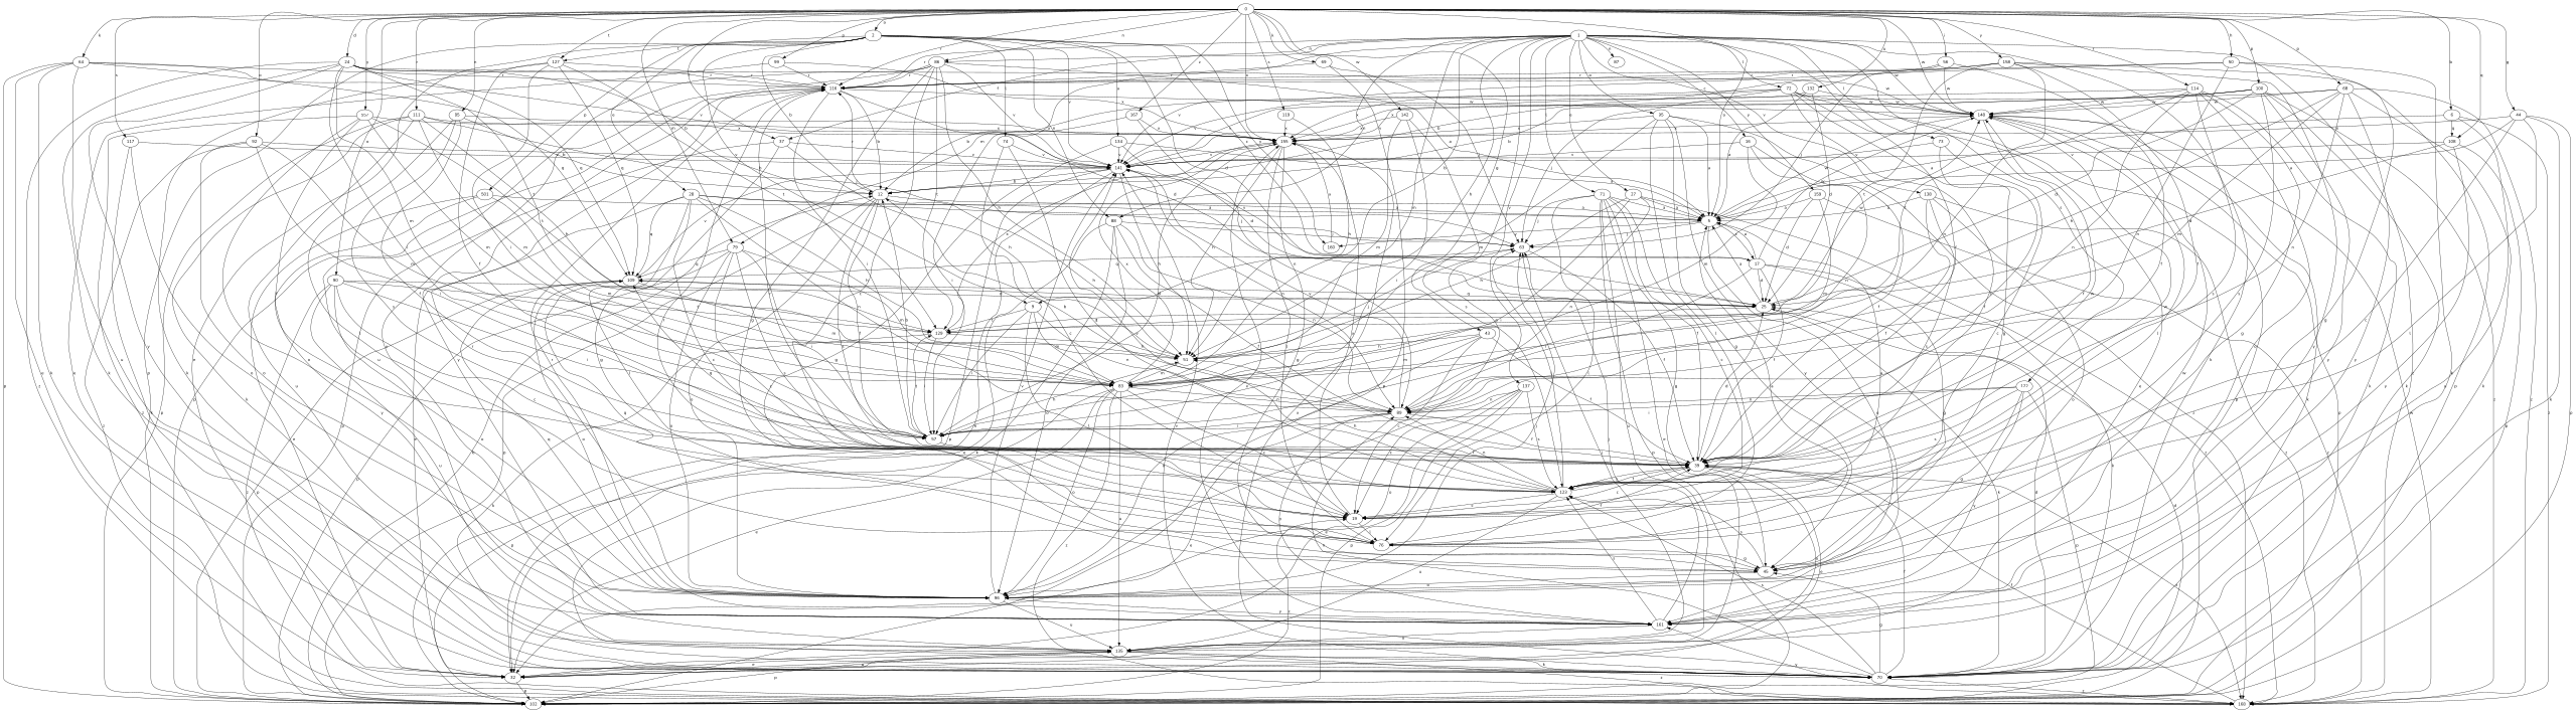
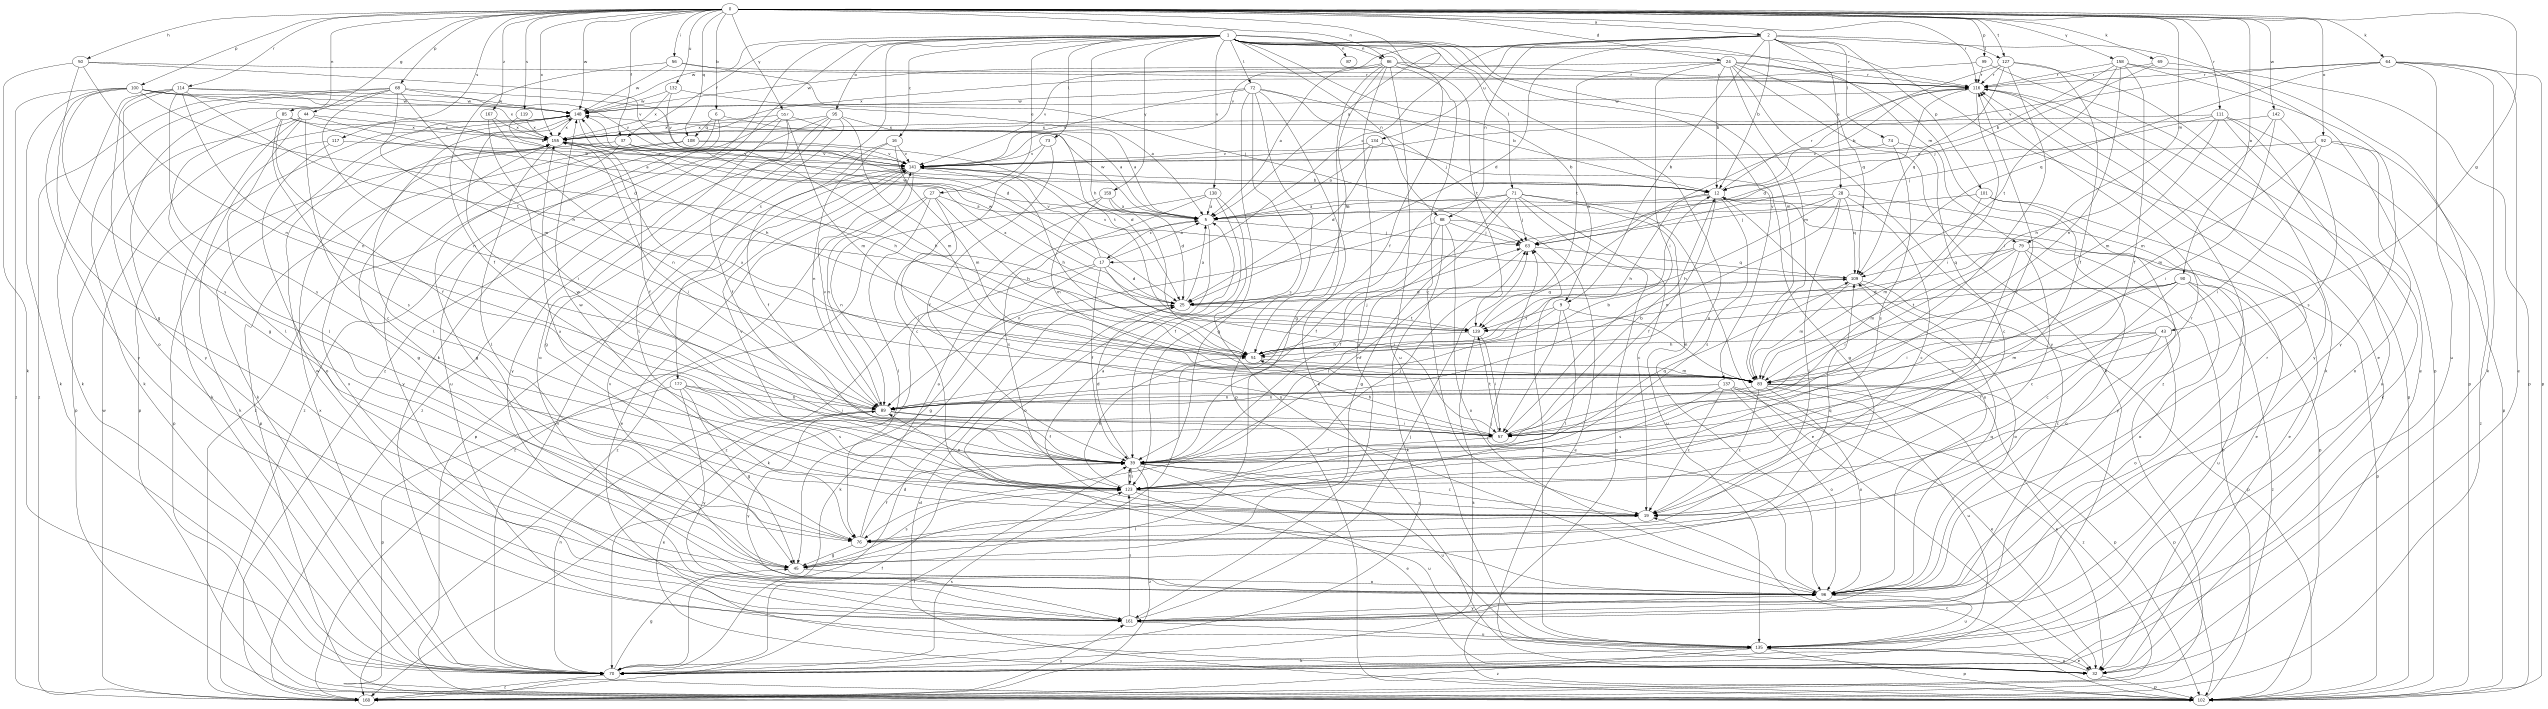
  strict digraph {
    fontname=Nunito
    node [fontname=Nunito]
    edge [fontname=Nunito]
    0
    2
    5
    6
    24
    37
    43
    44
    50
    56
    64
    69
    79
    85
    86
    90
    92
    n18 [label=68]
    99
    100
    108
    111
    114
    116
    117
    119
    127
    132
    142
    148
    155
    n32 [label=557]
    158
    167
    9
    88
    12
    17
    25
    28
    32
    74
-   101 [label=501]
+   101
    102
    134
    141
-   160
    96
    63
    168
    135
    70
    83
    57
    129
    109
    161
    51
    45
    39
    19
    76
    89
    123
    1
    16
    27
    71
    72
    73
    87
    95
    122
    137
    138
    159
    0 -> 2 [label=a]
    0 -> 5 [label=a]
    0 -> 6 [label=b]
    0 -> 24 [label=d]
    0 -> 37 [label=f]
    0 -> 43 [label=g]
    0 -> 44 [label=g]
    0 -> 50 [label=h]
    0 -> 56 [label=i]
    0 -> 64 [label=k]
    0 -> 69 [label=k]
    0 -> 79 [label=m]
    0 -> 85 [label=n]
    0 -> 86 [label=n]
    0 -> 90 [label=o]
    0 -> 92 [label=o]
    0 -> n18 [label=p]
    0 -> 99 [label=p]
    0 -> 100 [label=p]
    0 -> 108 [label=q]
    0 -> 111 [label=r]
    0 -> 114 [label=r]
    0 -> 116 [label=r]
    0 -> 117 [label=s]
    0 -> 119 [label=s]
    0 -> 127 [label=t]
    0 -> 132 [label=u]
    0 -> 142 [label=w]
    0 -> 148 [label=w]
    0 -> 155 [label=x]
    0 -> n32 [label=y]
    0 -> 158 [label=y]
    0 -> 167 [label=z]
    2 -> 127 [label=t]
    2 -> 9 [label=b]
    2 -> 88 [label=n]
    2 -> 12 [label=b]
    2 -> 17 [label=c]
    2 -> 25 [label=d]
    2 -> 28 [label=e]
    2 -> 32 [label=e]
    2 -> 74 [label=l]
    2 -> 101 [label=p]
    2 -> 102 [label=p]
    2 -> 134 [label=u]
    2 -> 141 [label=v]
-   2 -> 160 [label=y]
    5 -> 148 [label=w]
    5 -> 17 [label=c]
-   5 -> 160 [label=y]
    5 -> 96 [label=o]
    5 -> 63 [label=j]
    6 -> 5 [label=a]
    6 -> 108 [label=q]
    6 -> 168 [label=z]
    6 -> 135 [label=u]
    24 -> 116 [label=r]
    24 -> 148 [label=w]
    24 -> 12 [label=b]
    24 -> 168 [label=z]
    24 -> 70 [label=k]
    24 -> 83 [label=m]
    24 -> 57 [label=i]
    24 -> 129 [label=t]
    24 -> 109 [label=q]
    24 -> 161 [label=y]
    37 -> 102 [label=p]
    37 -> 141 [label=v]
    37 -> 51 [label=h]
    37 -> 45 [label=g]
    43 -> 96 [label=o]
    43 -> 83 [label=m]
    43 -> 51 [label=h]
    43 -> 39 [label=f]
    43 -> 19 [label=c]
    44 -> 5 [label=a]
    44 -> 155 [label=x]
    44 -> 102 [label=p]
    44 -> 70 [label=k]
    44 -> 19 [label=c]
    44 -> 76 [label=l]
    50 -> 116 [label=r]
    50 -> 141 [label=v]
    50 -> 70 [label=k]
    50 -> 45 [label=g]
    50 -> 89 [label=n]
    56 -> 116 [label=r]
    56 -> 148 [label=w]
    56 -> 63 [label=j]
    56 -> 39 [label=f]
    64 -> 116 [label=r]
    64 -> 32 [label=e]
    64 -> 102 [label=p]
    64 -> 141 [label=v]
    64 -> 135 [label=u]
    64 -> 70 [label=k]
    64 -> 109 [label=q]
    69 -> 116 [label=r]
    69 -> 102 [label=p]
    69 -> 63 [label=j]
    79 -> 102 [label=p]
    79 -> 96 [label=o]
    79 -> 83 [label=m]
    79 -> 57 [label=i]
    79 -> 109 [label=q]
    79 -> 19 [label=c]
    79 -> 123 [label=s]
    85 -> 155 [label=x]
    85 -> 12 [label=b]
    85 -> 39 [label=f]
    85 -> 76 [label=l]
    85 -> 123 [label=s]
    86 -> 5 [label=a]
    86 -> 116 [label=r]
    86 -> 141 [label=v]
    86 -> 135 [label=u]
    86 -> 129 [label=t]
    86 -> 161 [label=y]
    86 -> 51 [label=h]
    86 -> 45 [label=g]
    86 -> 19 [label=c]
    90 -> 25 [label=d]
    90 -> 96 [label=o]
    90 -> 168 [label=z]
    90 -> 135 [label=u]
    90 -> 57 [label=i]
    90 -> 129 [label=t]
    90 -> 19 [label=c]
    92 -> 141 [label=v]
    92 -> 96 [label=o]
    92 -> 168 [label=z]
    92 -> 83 [label=m]
    92 -> 57 [label=i]
    n18 -> 148 [label=w]
    n18 -> 141 [label=v]
    n18 -> 168 [label=z]
    n18 -> 70 [label=k]
    n18 -> 83 [label=m]
    n18 -> 161 [label=y]
    n18 -> 51 [label=h]
    n18 -> 89 [label=n]
    99 -> 116 [label=r]
    99 -> 155 [label=x]
    99 -> 32 [label=e]
    100 -> 148 [label=w]
    100 -> 155 [label=x]
    100 -> 12 [label=b]
    100 -> 25 [label=d]
    100 -> 168 [label=z]
    100 -> 70 [label=k]
    100 -> 161 [label=y]
    100 -> 123 [label=s]
    108 -> 25 [label=d]
    108 -> 102 [label=p]
    108 -> 141 [label=v]
    108 -> 161 [label=y]
    111 -> 155 [label=x]
    111 -> 102 [label=p]
    111 -> 63 [label=j]
    111 -> 135 [label=u]
    111 -> 70 [label=k]
    111 -> 83 [label=m]
    111 -> 51 [label=h]
    114 -> 148 [label=w]
    114 -> 141 [label=v]
    114 -> 96 [label=o]
    114 -> 70 [label=k]
    114 -> 129 [label=t]
    114 -> 45 [label=g]
    114 -> 89 [label=n]
    114 -> 123 [label=s]
    116 -> 148 [label=w]
    116 -> 12 [label=b]
    116 -> 25 [label=d]
    116 -> 102 [label=p]
    116 -> 57 [label=i]
    116 -> 161 [label=y]
    117 -> 141 [label=v]
    117 -> 96 [label=o]
    117 -> 70 [label=k]
    119 -> 155 [label=x]
    119 -> 51 [label=h]
    127 -> 116 [label=r]
    127 -> 70 [label=k]
    127 -> 57 [label=i]
    127 -> 129 [label=t]
    127 -> 109 [label=q]
    127 -> 39 [label=f]
    132 -> 5 [label=a]
    132 -> 148 [label=w]
    132 -> 155 [label=x]
    132 -> 25 [label=d]
    142 -> 155 [label=x]
    142 -> 83 [label=m]
    142 -> 57 [label=i]
    142 -> 123 [label=s]
    148 -> 155 [label=x]
    148 -> 102 [label=p]
    148 -> 70 [label=k]
    148 -> 39 [label=f]
    148 -> 76 [label=l]
    155 -> 141 [label=v]
    155 -> 57 [label=i]
    155 -> 51 [label=h]
    155 -> 45 [label=g]
    155 -> 76 [label=l]
    n32 -> 155 [label=x]
    n32 -> 96 [label=o]
    n32 -> 168 [label=z]
    n32 -> 83 [label=m]
    n32 -> 129 [label=t]
    n32 -> 39 [label=f]
    158 -> 116 [label=r]
    158 -> 12 [label=b]
    158 -> 102 [label=p]
    158 -> 129 [label=t]
    158 -> 161 [label=y]
    158 -> 39 [label=f]
    158 -> 89 [label=n]
    167 -> 155 [label=x]
    167 -> 57 [label=i]
    167 -> 89 [label=n]
    9 -> 83 [label=m]
    9 -> 57 [label=i]
    9 -> 129 [label=t]
    9 -> 76 [label=l]
    9 -> 89 [label=n]
    88 -> 32 [label=e]
    88 -> 96 [label=o]
    88 -> 63 [label=j]
    88 -> 70 [label=k]
    88 -> 39 [label=f]
    88 -> 89 [label=n]
    12 -> 5 [label=a]
    12 -> 116 [label=r]
    12 -> 102 [label=p]
    12 -> 96 [label=o]
    12 -> 51 [label=h]
    12 -> 39 [label=f]
    12 -> 123 [label=s]
    17 -> 5 [label=a]
    17 -> 148 [label=w]
    17 -> 25 [label=d]
    17 -> 141 [label=v]
    17 -> 70 [label=k]
    17 -> 57 [label=i]
    17 -> 45 [label=g]
    17 -> 39 [label=f]
    25 -> 5 [label=a]
    25 -> 148 [label=w]
    25 -> 70 [label=k]
    25 -> 129 [label=t]
    25 -> 109 [label=q]
    28 -> 5 [label=a]
    28 -> 32 [label=e]
    28 -> 63 [label=j]
    28 -> 109 [label=q]
    28 -> 51 [label=h]
    28 -> 19 [label=c]
    28 -> 76 [label=l]
    28 -> 89 [label=n]
    32 -> 102 [label=p]
    32 -> 135 [label=u]
    74 -> 141 [label=v]
    74 -> 19 [label=c]
    74 -> 123 [label=s]
    101 -> 5 [label=a]
    101 -> 32 [label=e]
    101 -> 83 [label=m]
    101 -> 161 [label=y]
    102 -> 12 [label=b]
    102 -> 25 [label=d]
    102 -> 19 [label=c]
    134 -> 5 [label=a]
    134 -> 25 [label=d]
    134 -> 141 [label=v]
    134 -> 45 [label=g]
    141 -> 12 [label=b]
    141 -> 32 [label=e]
    141 -> 102 [label=p]
    141 -> 51 [label=h]
    141 -> 89 [label=n]
-   160 -> 155 [label=x]
    96 -> 116 [label=r]
    96 -> 141 [label=v]
    96 -> 63 [label=j]
    96 -> 135 [label=u]
    96 -> 109 [label=q]
    96 -> 161 [label=y]
    63 -> 109 [label=q]
    63 -> 39 [label=f]
    168 -> 148 [label=w]
    168 -> 161 [label=y]
    168 -> 39 [label=f]
    135 -> 32 [label=e]
    135 -> 102 [label=p]
    135 -> 63 [label=j]
    135 -> 168 [label=z]
    135 -> 70 [label=k]
    70 -> 155 [label=x]
    70 -> 25 [label=d]
    70 -> 141 [label=v]
    70 -> 168 [label=z]
    70 -> 45 [label=g]
    70 -> 39 [label=f]
    70 -> 89 [label=n]
    70 -> 123 [label=s]
    83 -> 155 [label=x]
    83 -> 32 [label=e]
    83 -> 102 [label=p]
    83 -> 96 [label=o]
    83 -> 168 [label=z]
    83 -> 135 [label=u]
    83 -> 19 [label=c]
    83 -> 89 [label=n]
    57 -> 12 [label=b]
    57 -> 129 [label=t]
    57 -> 51 [label=h]
    57 -> 39 [label=f]
    129 -> 155 [label=x]
    129 -> 70 [label=k]
    129 -> 57 [label=i]
    129 -> 51 [label=h]
    109 -> 25 [label=d]
    109 -> 102 [label=p]
    109 -> 141 [label=v]
    109 -> 96 [label=o]
    109 -> 83 [label=m]
    161 -> 116 [label=r]
    161 -> 148 [label=w]
    161 -> 155 [label=x]
    161 -> 63 [label=j]
    161 -> 135 [label=u]
    161 -> 123 [label=s]
    51 -> 63 [label=j]
    51 -> 83 [label=m]
    45 -> 96 [label=o]
    45 -> 123 [label=s]
    39 -> 148 [label=w]
    39 -> 25 [label=d]
    39 -> 32 [label=e]
    39 -> 168 [label=z]
    39 -> 135 [label=u]
    39 -> 109 [label=q]
    39 -> 19 [label=c]
    39 -> 123 [label=s]
    19 -> 5 [label=a]
    19 -> 155 [label=x]
    19 -> 76 [label=l]
    76 -> 5 [label=a]
    76 -> 116 [label=r]
    76 -> 109 [label=q]
    76 -> 45 [label=g]
    76 -> 39 [label=f]
    89 -> 12 [label=b]
    89 -> 32 [label=e]
    89 -> 141 [label=v]
    89 -> 57 [label=i]
    89 -> 161 [label=y]
    89 -> 39 [label=f]
    123 -> 116 [label=r]
    123 -> 148 [label=w]
    123 -> 141 [label=v]
    123 -> 63 [label=j]
    123 -> 135 [label=u]
    123 -> 51 [label=h]
    123 -> 39 [label=f]
    123 -> 19 [label=c]
    123 -> 89 [label=n]
    1 -> 37 [label=f]
    1 -> 79 [label=m]
    1 -> 86 [label=n]
    1 -> 116 [label=r]
    1 -> 148 [label=w]
    1 -> 9 [label=b]
    1 -> 88 [label=n]
    1 -> 96 [label=o]
    1 -> 168 [label=z]
    1 -> 70 [label=k]
    1 -> 83 [label=m]
    1 -> 51 [label=h]
    1 -> 39 [label=f]
    1 -> 16 [label=c]
    1 -> 27 [label=e]
    1 -> 71 [label=l]
    1 -> 72 [label=l]
    1 -> 73 [label=l]
    1 -> 87 [label=n]
    1 -> 95 [label=o]
    1 -> 122 [label=s]
    1 -> 137 [label=v]
    1 -> 138 [label=v]
    1 -> 159 [label=y]
    16 -> 141 [label=v]
    16 -> 83 [label=m]
    16 -> 39 [label=f]
    16 -> 89 [label=n]
    27 -> 5 [label=a]
    27 -> 168 [label=z]
    27 -> 57 [label=i]
    27 -> 51 [label=h]
+   27 -> 76 [label=l]
    27 -> 89 [label=n]
    71 -> 5 [label=a]
    71 -> 32 [label=e]
    71 -> 102 [label=p]
    71 -> 63 [label=j]
    71 -> 135 [label=u]
    71 -> 45 [label=g]
    71 -> 39 [label=f]
    71 -> 19 [label=c]
    71 -> 76 [label=l]
    72 -> 148 [label=w]
    72 -> 12 [label=b]
    72 -> 32 [label=e]
    72 -> 102 [label=p]
    72 -> 141 [label=v]
    72 -> 63 [label=j]
    72 -> 45 [label=g]
    72 -> 123 [label=s]
    73 -> 141 [label=v]
    73 -> 39 [label=f]
    73 -> 19 [label=c]
    95 -> 5 [label=a]
    95 -> 155 [label=x]
    95 -> 168 [label=z]
    95 -> 83 [label=m]
    95 -> 161 [label=y]
    95 -> 45 [label=g]
    95 -> 76 [label=l]
    122 -> 102 [label=p]
    122 -> 57 [label=i]
    122 -> 161 [label=y]
    122 -> 45 [label=g]
    122 -> 89 [label=n]
    122 -> 123 [label=s]
    137 -> 32 [label=e]
    137 -> 102 [label=p]
    137 -> 96 [label=o]
    137 -> 19 [label=c]
    137 -> 89 [label=n]
    137 -> 123 [label=s]
    138 -> 5 [label=a]
    138 -> 96 [label=o]
    138 -> 168 [label=z]
    138 -> 39 [label=f]
    138 -> 123 [label=s]
    159 -> 5 [label=a]
    159 -> 25 [label=d]
    159 -> 168 [label=z]
    159 -> 83 [label=m]
  }
